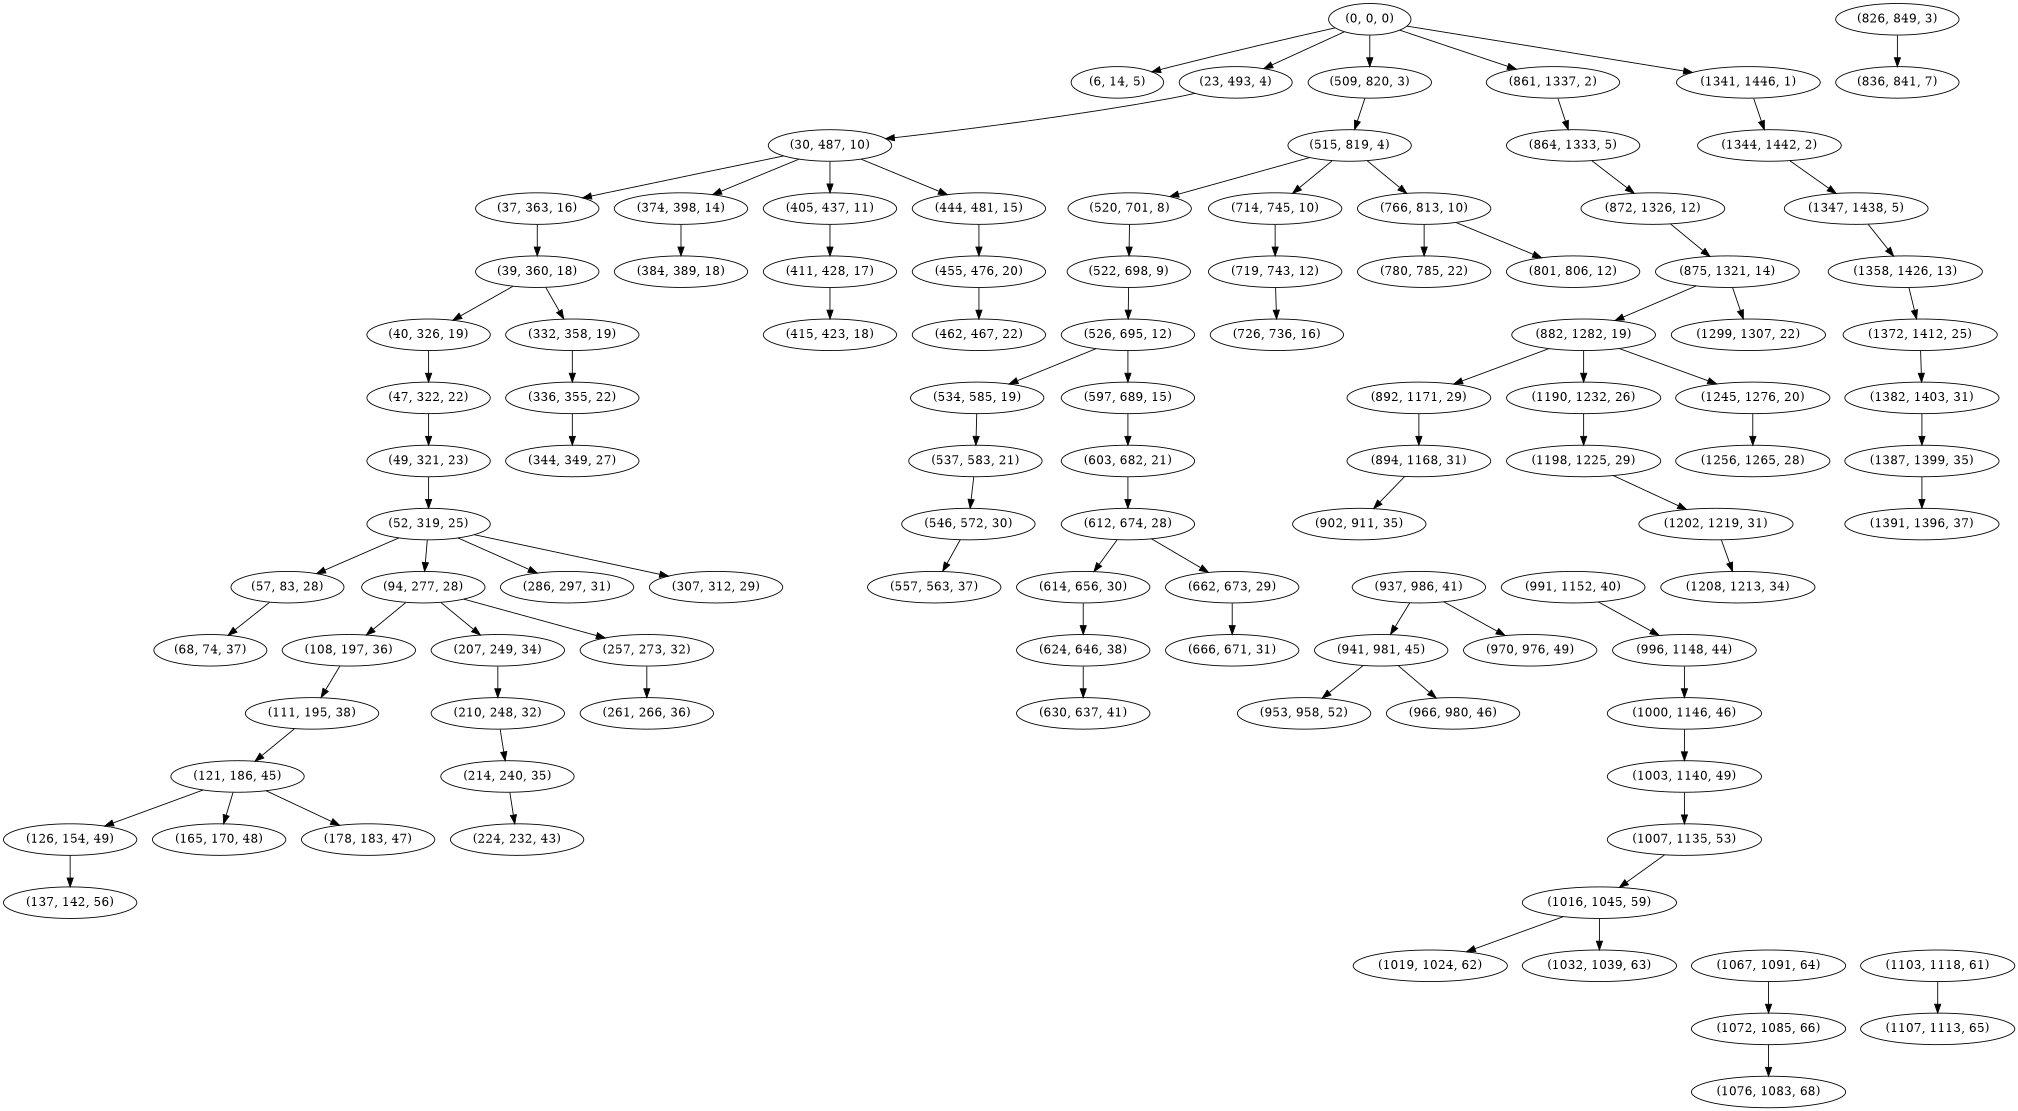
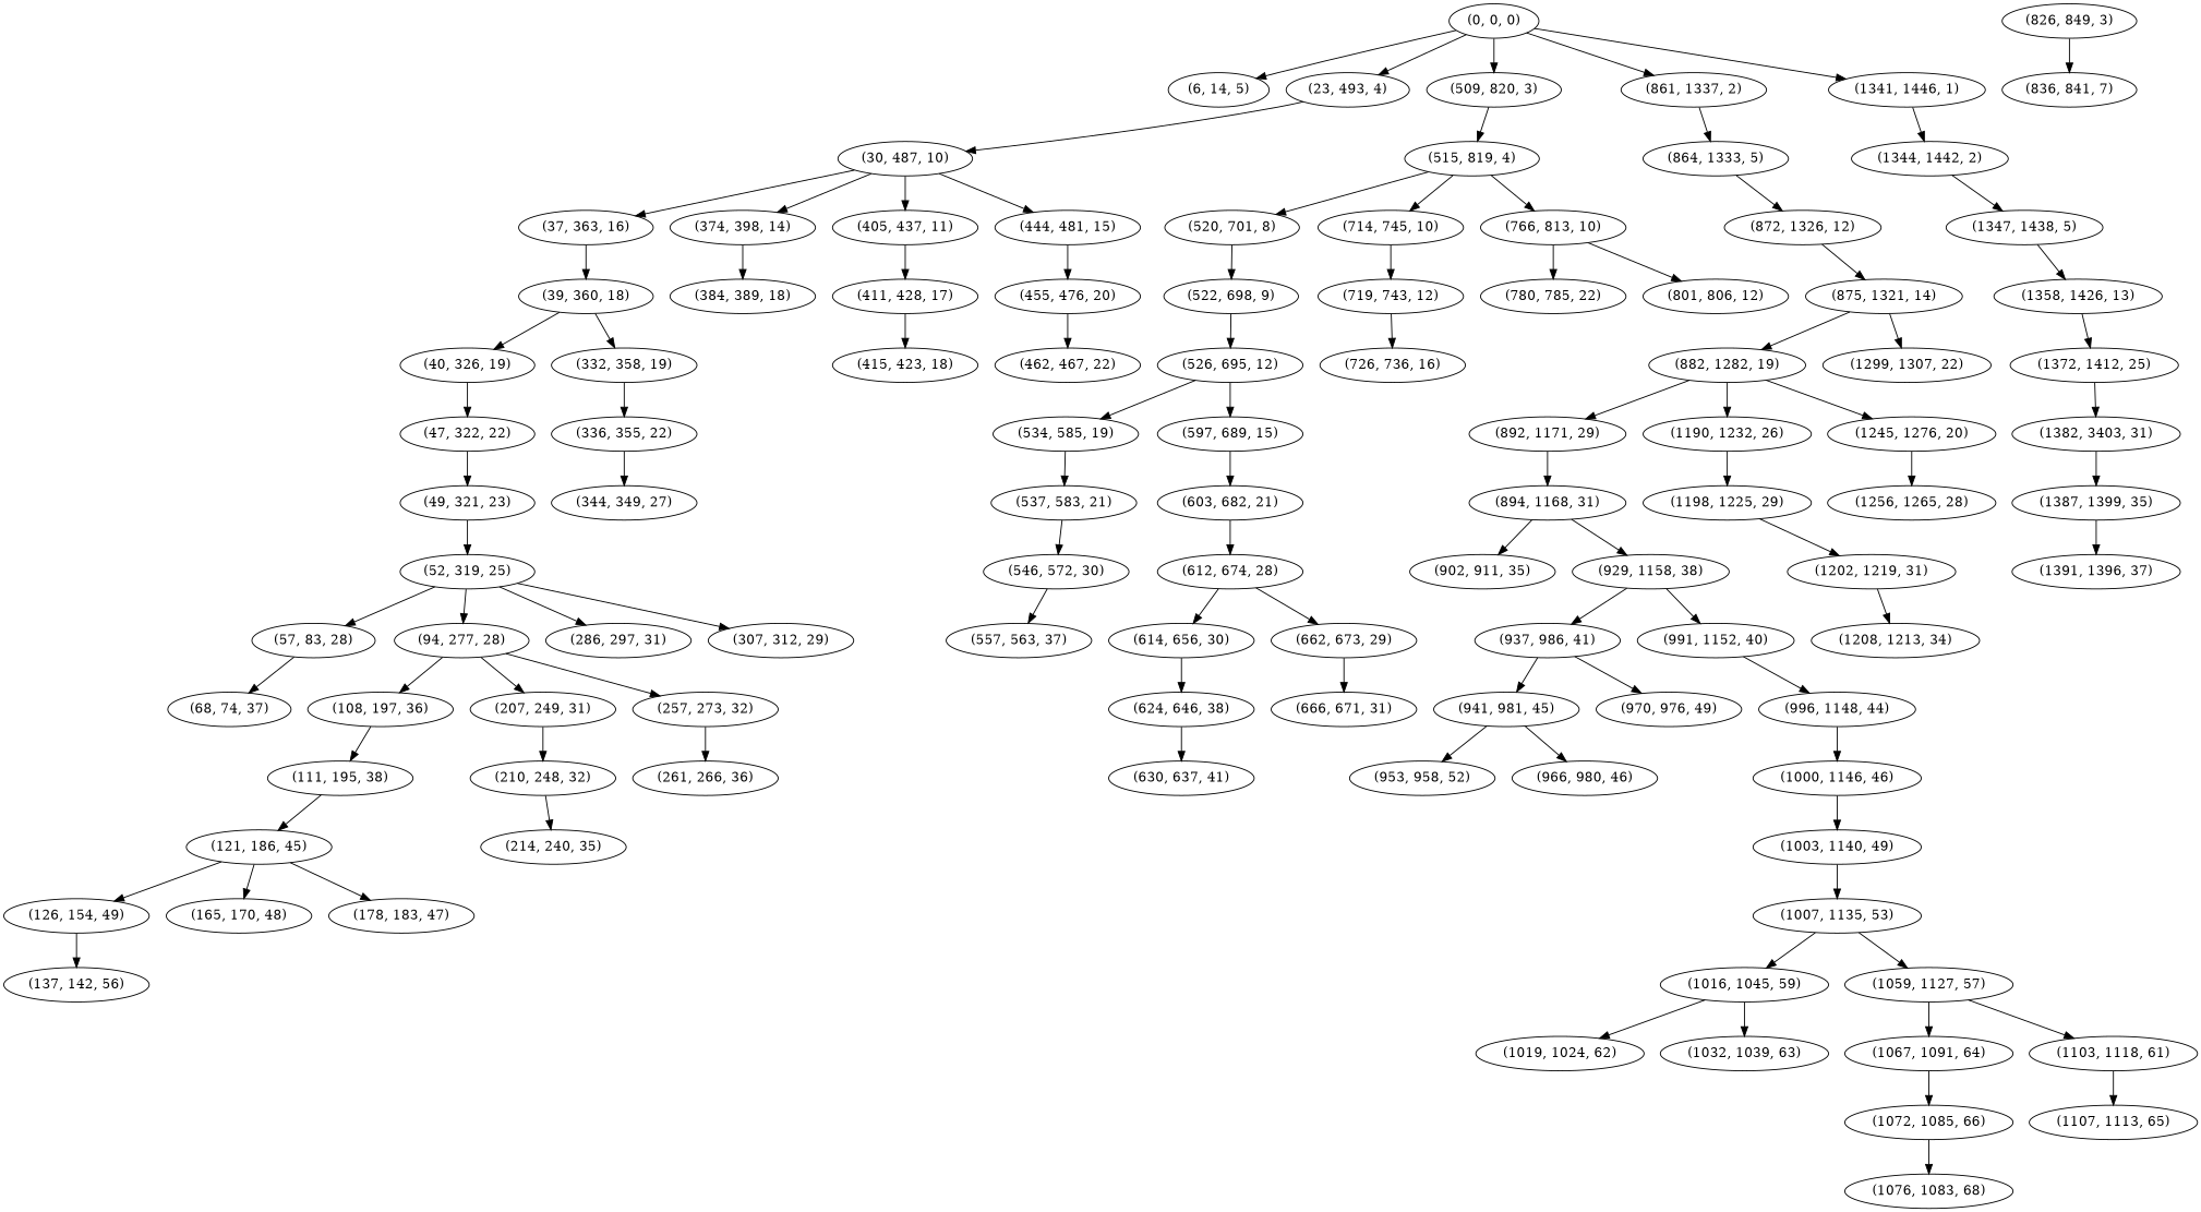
  digraph {
    "(0, 0, 0)"
    "(6, 14, 5)"
    "(23, 493, 4)"
    "(509, 820, 3)"
    "(861, 1337, 2)"
    "(1341, 1446, 1)"
    "(30, 487, 10)"
    "(515, 819, 4)"
    "(826, 849, 3)"
    "(836, 841, 7)"
    "(864, 1333, 5)"
    n12 [label="(1344, 1442, 2)"]
    "(37, 363, 16)"
    "(374, 398, 14)"
    "(405, 437, 11)"
    "(444, 481, 15)"
    "(39, 360, 18)"
    "(384, 389, 18)"
    "(411, 428, 17)"
    "(455, 476, 20)"
    "(40, 326, 19)"
    "(332, 358, 19)"
    "(47, 322, 22)"
    "(336, 355, 22)"
    "(49, 321, 23)"
    "(52, 319, 25)"
    "(57, 83, 28)"
    "(94, 277, 28)"
    "(286, 297, 31)"
    "(307, 312, 29)"
    "(68, 74, 37)"
    "(108, 197, 36)"
-   "(207, 249, 31)" [label="(207, 249, 34)"]
+   "(207, 249, 31)"
    "(257, 273, 32)"
    "(111, 195, 38)"
    "(210, 248, 32)"
    "(261, 266, 36)"
    "(121, 186, 45)"
    "(126, 154, 49)"
    "(165, 170, 48)"
    "(178, 183, 47)"
    "(137, 142, 56)"
    "(214, 240, 35)"
-   "(224, 232, 43)"
    "(344, 349, 27)"
    "(415, 423, 18)"
    "(462, 467, 22)"
    "(520, 701, 8)"
    "(714, 745, 10)"
    "(766, 813, 10)"
    "(522, 698, 9)"
    "(719, 743, 12)"
    "(780, 785, 22)"
    "(801, 806, 12)"
    "(526, 695, 12)"
    "(534, 585, 19)"
    "(597, 689, 15)"
    "(537, 583, 21)"
    "(603, 682, 21)"
    "(546, 572, 30)"
    "(557, 563, 37)"
    "(612, 674, 28)"
    "(614, 656, 30)"
    "(662, 673, 29)"
    "(624, 646, 38)"
    "(666, 671, 31)"
    "(630, 637, 41)"
    "(726, 736, 16)"
    "(872, 1326, 12)"
    "(875, 1321, 14)"
    "(882, 1282, 19)"
    "(1299, 1307, 22)"
    "(892, 1171, 29)"
    "(1190, 1232, 26)"
    "(1245, 1276, 20)"
    "(894, 1168, 31)"
    "(1198, 1225, 29)"
    "(1256, 1265, 28)"
    "(902, 911, 35)"
+   "(929, 1158, 38)"
    "(937, 986, 41)"
    "(991, 1152, 40)"
    "(941, 981, 45)"
    "(970, 976, 49)"
    "(996, 1148, 44)"
    "(953, 958, 52)"
    "(966, 980, 46)"
    "(1000, 1146, 46)"
    "(1003, 1140, 49)"
    "(1007, 1135, 53)"
    "(1016, 1045, 59)"
+   "(1059, 1127, 57)"
    "(1019, 1024, 62)"
    "(1032, 1039, 63)"
    "(1067, 1091, 64)"
    "(1103, 1118, 61)"
    "(1072, 1085, 66)"
    "(1107, 1113, 65)"
    "(1076, 1083, 68)"
    "(1202, 1219, 31)"
    "(1208, 1213, 34)"
    "(1347, 1438, 5)"
    "(1358, 1426, 13)"
    "(1372, 1412, 25)"
-   "(1382, 1403, 31)"
+   "(1382, 1403, 31)" [label="(1382, 3403, 31)"]
    "(1387, 1399, 35)"
    "(1391, 1396, 37)"
    "(0, 0, 0)" -> "(6, 14, 5)"
    "(0, 0, 0)" -> "(23, 493, 4)"
    "(0, 0, 0)" -> "(509, 820, 3)"
    "(0, 0, 0)" -> "(861, 1337, 2)"
    "(0, 0, 0)" -> "(1341, 1446, 1)"
    "(23, 493, 4)" -> "(30, 487, 10)"
    "(509, 820, 3)" -> "(515, 819, 4)"
    "(861, 1337, 2)" -> "(864, 1333, 5)"
    "(1341, 1446, 1)" -> n12
    "(30, 487, 10)" -> "(37, 363, 16)"
    "(30, 487, 10)" -> "(374, 398, 14)"
    "(30, 487, 10)" -> "(405, 437, 11)"
    "(30, 487, 10)" -> "(444, 481, 15)"
    "(515, 819, 4)" -> "(520, 701, 8)"
    "(515, 819, 4)" -> "(714, 745, 10)"
    "(515, 819, 4)" -> "(766, 813, 10)"
    "(826, 849, 3)" -> "(836, 841, 7)"
    "(864, 1333, 5)" -> "(872, 1326, 12)"
    n12 -> "(1347, 1438, 5)"
    "(37, 363, 16)" -> "(39, 360, 18)"
    "(374, 398, 14)" -> "(384, 389, 18)"
    "(405, 437, 11)" -> "(411, 428, 17)"
    "(444, 481, 15)" -> "(455, 476, 20)"
    "(39, 360, 18)" -> "(40, 326, 19)"
    "(39, 360, 18)" -> "(332, 358, 19)"
    "(411, 428, 17)" -> "(415, 423, 18)"
    "(455, 476, 20)" -> "(462, 467, 22)"
    "(40, 326, 19)" -> "(47, 322, 22)"
    "(332, 358, 19)" -> "(336, 355, 22)"
    "(47, 322, 22)" -> "(49, 321, 23)"
    "(336, 355, 22)" -> "(344, 349, 27)"
    "(49, 321, 23)" -> "(52, 319, 25)"
    "(52, 319, 25)" -> "(57, 83, 28)"
    "(52, 319, 25)" -> "(94, 277, 28)"
    "(52, 319, 25)" -> "(286, 297, 31)"
    "(52, 319, 25)" -> "(307, 312, 29)"
    "(57, 83, 28)" -> "(68, 74, 37)"
    "(94, 277, 28)" -> "(108, 197, 36)"
    "(94, 277, 28)" -> "(207, 249, 31)"
    "(94, 277, 28)" -> "(257, 273, 32)"
    "(108, 197, 36)" -> "(111, 195, 38)"
    "(207, 249, 31)" -> "(210, 248, 32)"
    "(257, 273, 32)" -> "(261, 266, 36)"
    "(111, 195, 38)" -> "(121, 186, 45)"
    "(210, 248, 32)" -> "(214, 240, 35)"
    "(121, 186, 45)" -> "(126, 154, 49)"
    "(121, 186, 45)" -> "(165, 170, 48)"
    "(121, 186, 45)" -> "(178, 183, 47)"
    "(126, 154, 49)" -> "(137, 142, 56)"
-   "(214, 240, 35)" -> "(224, 232, 43)"
    "(520, 701, 8)" -> "(522, 698, 9)"
    "(714, 745, 10)" -> "(719, 743, 12)"
    "(766, 813, 10)" -> "(780, 785, 22)"
    "(766, 813, 10)" -> "(801, 806, 12)"
    "(522, 698, 9)" -> "(526, 695, 12)"
    "(719, 743, 12)" -> "(726, 736, 16)"
    "(526, 695, 12)" -> "(534, 585, 19)"
    "(526, 695, 12)" -> "(597, 689, 15)"
    "(534, 585, 19)" -> "(537, 583, 21)"
    "(597, 689, 15)" -> "(603, 682, 21)"
    "(537, 583, 21)" -> "(546, 572, 30)"
    "(603, 682, 21)" -> "(612, 674, 28)"
    "(546, 572, 30)" -> "(557, 563, 37)"
    "(612, 674, 28)" -> "(614, 656, 30)"
    "(612, 674, 28)" -> "(662, 673, 29)"
    "(614, 656, 30)" -> "(624, 646, 38)"
    "(662, 673, 29)" -> "(666, 671, 31)"
    "(624, 646, 38)" -> "(630, 637, 41)"
    "(872, 1326, 12)" -> "(875, 1321, 14)"
    "(875, 1321, 14)" -> "(882, 1282, 19)"
    "(875, 1321, 14)" -> "(1299, 1307, 22)"
    "(882, 1282, 19)" -> "(892, 1171, 29)"
    "(882, 1282, 19)" -> "(1190, 1232, 26)"
    "(882, 1282, 19)" -> "(1245, 1276, 20)"
    "(892, 1171, 29)" -> "(894, 1168, 31)"
    "(1190, 1232, 26)" -> "(1198, 1225, 29)"
    "(1245, 1276, 20)" -> "(1256, 1265, 28)"
    "(894, 1168, 31)" -> "(902, 911, 35)"
+   "(894, 1168, 31)" -> "(929, 1158, 38)"
    "(1198, 1225, 29)" -> "(1202, 1219, 31)"
+   "(929, 1158, 38)" -> "(937, 986, 41)"
+   "(929, 1158, 38)" -> "(991, 1152, 40)"
    "(937, 986, 41)" -> "(941, 981, 45)"
    "(937, 986, 41)" -> "(970, 976, 49)"
    "(991, 1152, 40)" -> "(996, 1148, 44)"
    "(941, 981, 45)" -> "(953, 958, 52)"
    "(941, 981, 45)" -> "(966, 980, 46)"
    "(996, 1148, 44)" -> "(1000, 1146, 46)"
    "(1000, 1146, 46)" -> "(1003, 1140, 49)"
    "(1003, 1140, 49)" -> "(1007, 1135, 53)"
    "(1007, 1135, 53)" -> "(1016, 1045, 59)"
+   "(1007, 1135, 53)" -> "(1059, 1127, 57)"
    "(1016, 1045, 59)" -> "(1019, 1024, 62)"
    "(1016, 1045, 59)" -> "(1032, 1039, 63)"
+   "(1059, 1127, 57)" -> "(1067, 1091, 64)"
+   "(1059, 1127, 57)" -> "(1103, 1118, 61)"
    "(1067, 1091, 64)" -> "(1072, 1085, 66)"
    "(1103, 1118, 61)" -> "(1107, 1113, 65)"
    "(1072, 1085, 66)" -> "(1076, 1083, 68)"
    "(1202, 1219, 31)" -> "(1208, 1213, 34)"
    "(1347, 1438, 5)" -> "(1358, 1426, 13)"
    "(1358, 1426, 13)" -> "(1372, 1412, 25)"
    "(1372, 1412, 25)" -> "(1382, 1403, 31)"
    "(1382, 1403, 31)" -> "(1387, 1399, 35)"
    "(1387, 1399, 35)" -> "(1391, 1396, 37)"
  }
